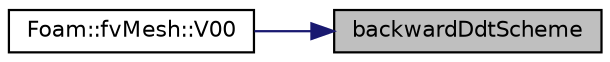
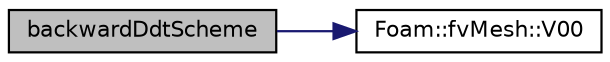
  digraph {
    rankdir=LR
    node [color=black fontname=Helvetica fontsize=10 shape=record]
    n1 [fillcolor=grey75 fontcolor=black height=0.2 label=backwardDdtScheme style=filled width=0.4]
    n2 [height=0.2 label="Foam::fvMesh::V00" width=0.4]
-   n2 -> n1 [color=midnightblue fontname=Helvetica fontsize=10 labelfontname=Helvetica labelfontsize=10 style=solid]
+   n1 -> n2 [color=midnightblue fontname=Helvetica fontsize=10 labelfontname=Helvetica labelfontsize=10 style=solid]
  }
